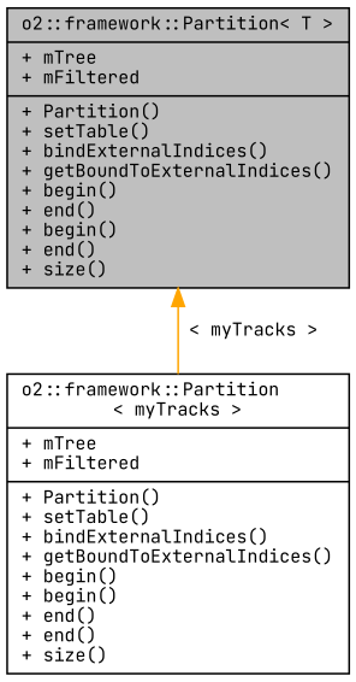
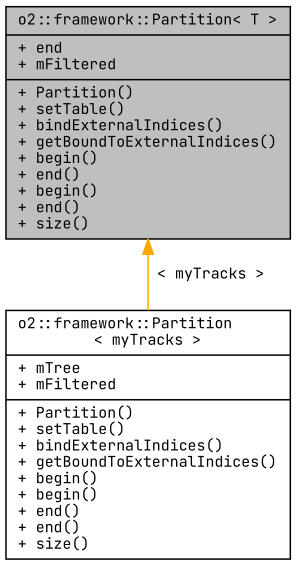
  digraph {
    fontname="JetBrains Mono"
    node [color=black fontname="JetBrains Mono" fontsize=10 shape=record]
-   n1 [fillcolor=grey75 fontcolor=black height=0.2 label="{o2::framework::Partition\< T \>\n|+ mTree\l+ mFiltered\l|+ Partition()\l+ setTable()\l+ bindExternalIndices()\l+ getBoundToExternalIndices()\l+ begin()\l+ end()\l+ begin()\l+ end()\l+ size()\l}" style=filled width=0.4]
+   n1 [fillcolor=grey75 fontcolor=black height=0.2 label="{o2::framework::Partition\< T \>\n|+ end\l+ mFiltered\l|+ Partition()\l+ setTable()\l+ bindExternalIndices()\l+ getBoundToExternalIndices()\l+ begin()\l+ end()\l+ begin()\l+ end()\l+ size()\l}" style=filled width=0.4]
    n2 [height=0.2 label="{o2::framework::Partition\l\< myTracks \>\n|+ mTree\l+ mFiltered\l|+ Partition()\l+ setTable()\l+ bindExternalIndices()\l+ getBoundToExternalIndices()\l+ begin()\l+ begin()\l+ end()\l+ end()\l+ size()\l}" width=0.4]
    n1 -> n2 [color=orange dir=back fontname="JetBrains Mono" fontsize=10 label=" \< myTracks \>" labelfontname=Helvetica labelfontsize=10 style=solid]
  }
